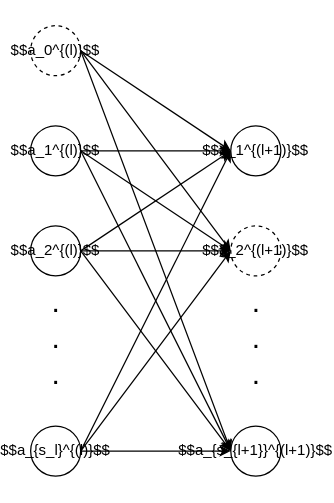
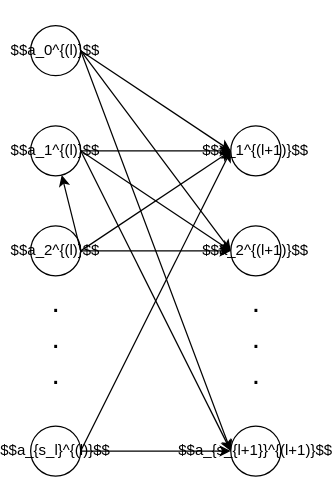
  <mxCell id="0" />
  <mxCell id="1" parent="0" />
- <mxCell id="2" value="$$a_0^{(l)}$$" style="ellipse;whiteSpace=wrap;html=1;aspect=fixed;dashed=1;" parent="1" vertex="1"><mxGeometry x="20" y="20" width="40" height="40" as="geometry" /></mxCell>
+ <mxCell id="2" value="$$a_0^{(l)}$$" style="ellipse;whiteSpace=wrap;html=1;aspect=fixed;" parent="1" vertex="1"><mxGeometry x="20" y="20" width="40" height="40" as="geometry" /></mxCell>
  <mxCell id="3" value="$$a_1^{(l)}$$" style="ellipse;whiteSpace=wrap;html=1;aspect=fixed;" parent="1" vertex="1"><mxGeometry x="20" y="100" width="40" height="40" as="geometry" /></mxCell>
  <mxCell id="4" value="$$a_2^{(l)}$$" style="ellipse;whiteSpace=wrap;html=1;aspect=fixed;" parent="1" vertex="1"><mxGeometry x="20" y="180" width="40" height="40" as="geometry" /></mxCell>
  <mxCell id="5" value="$$a_{s_l}^{(l)}$$" style="ellipse;whiteSpace=wrap;html=1;aspect=fixed;" parent="1" vertex="1"><mxGeometry x="20" y="340" width="40" height="40" as="geometry" /></mxCell>
  <mxCell id="6" value="$$a_1^{(l+1)}$$" style="ellipse;whiteSpace=wrap;html=1;aspect=fixed;" parent="1" vertex="1"><mxGeometry x="180" y="100" width="40" height="40" as="geometry" /></mxCell>
- <mxCell id="7" value="$$a_2^{(l+1)}$$" style="ellipse;whiteSpace=wrap;html=1;aspect=fixed;dashed=1;" parent="1" vertex="1"><mxGeometry x="180" y="180" width="40" height="40" as="geometry" /></mxCell>
+ <mxCell id="7" value="$$a_2^{(l+1)}$$" style="ellipse;whiteSpace=wrap;html=1;aspect=fixed;" parent="1" vertex="1"><mxGeometry x="180" y="180" width="40" height="40" as="geometry" /></mxCell>
  <mxCell id="8" value="&lt;span&gt;$$a_{s_{l+1}}^{(l+1)}$$&lt;/span&gt;" style="ellipse;whiteSpace=wrap;html=1;aspect=fixed;" parent="1" vertex="1"><mxGeometry x="180" y="340" width="40" height="40" as="geometry" /></mxCell>
  <mxCell id="9" value="" style="endArrow=classic;html=1;exitX=1;exitY=0.5;exitDx=0;exitDy=0;entryX=0;entryY=0.5;entryDx=0;entryDy=0;" parent="1" source="2" target="6" edge="1"><mxGeometry width="50" height="50" relative="1" as="geometry"><mxPoint x="340" y="250" as="sourcePoint" /><mxPoint x="390" y="200" as="targetPoint" /></mxGeometry></mxCell>
  <mxCell id="10" value="" style="endArrow=classic;html=1;exitX=1;exitY=0.5;exitDx=0;exitDy=0;entryX=0;entryY=0.5;entryDx=0;entryDy=0;" parent="1" source="3" target="6" edge="1"><mxGeometry width="50" height="50" relative="1" as="geometry"><mxPoint x="70" y="50" as="sourcePoint" /><mxPoint x="190" y="130" as="targetPoint" /></mxGeometry></mxCell>
  <mxCell id="11" value="" style="endArrow=classic;html=1;exitX=1;exitY=0.5;exitDx=0;exitDy=0;entryX=0;entryY=0.5;entryDx=0;entryDy=0;" parent="1" source="4" target="6" edge="1"><mxGeometry width="50" height="50" relative="1" as="geometry"><mxPoint x="80" y="60" as="sourcePoint" /><mxPoint x="200" y="140" as="targetPoint" /></mxGeometry></mxCell>
  <mxCell id="12" value="" style="endArrow=classic;html=1;exitX=1;exitY=0.5;exitDx=0;exitDy=0;entryX=0;entryY=0.5;entryDx=0;entryDy=0;" parent="1" source="5" target="6" edge="1"><mxGeometry width="50" height="50" relative="1" as="geometry"><mxPoint x="90" y="70" as="sourcePoint" /><mxPoint x="210" y="150" as="targetPoint" /></mxGeometry></mxCell>
  <mxCell id="13" value="" style="endArrow=classic;html=1;exitX=1;exitY=0.5;exitDx=0;exitDy=0;entryX=0;entryY=0.5;entryDx=0;entryDy=0;" parent="1" source="2" target="7" edge="1"><mxGeometry width="50" height="50" relative="1" as="geometry"><mxPoint x="100" y="80" as="sourcePoint" /><mxPoint x="220" y="160" as="targetPoint" /></mxGeometry></mxCell>
  <mxCell id="14" value="" style="endArrow=classic;html=1;exitX=1;exitY=0.5;exitDx=0;exitDy=0;entryX=0;entryY=0.5;entryDx=0;entryDy=0;" parent="1" source="2" target="8" edge="1"><mxGeometry width="50" height="50" relative="1" as="geometry"><mxPoint x="110" y="90" as="sourcePoint" /><mxPoint x="230" y="170" as="targetPoint" /></mxGeometry></mxCell>
  <mxCell id="15" value="" style="endArrow=classic;html=1;exitX=1;exitY=0.5;exitDx=0;exitDy=0;entryX=0;entryY=0.5;entryDx=0;entryDy=0;" parent="1" source="3" target="7" edge="1"><mxGeometry width="50" height="50" relative="1" as="geometry"><mxPoint x="120" y="100" as="sourcePoint" /><mxPoint x="240" y="180" as="targetPoint" /></mxGeometry></mxCell>
  <mxCell id="16" value="" style="endArrow=classic;html=1;exitX=1;exitY=0.5;exitDx=0;exitDy=0;entryX=0;entryY=0.5;entryDx=0;entryDy=0;" parent="1" source="4" target="7" edge="1"><mxGeometry width="50" height="50" relative="1" as="geometry"><mxPoint x="130" y="110" as="sourcePoint" /><mxPoint x="250" y="190" as="targetPoint" /></mxGeometry></mxCell>
- <mxCell id="17" value="" style="endArrow=classic;html=1;exitX=1;exitY=0.5;exitDx=0;exitDy=0;entryX=0;entryY=0.5;entryDx=0;entryDy=0;" parent="1" source="5" target="7" edge="1"><mxGeometry width="50" height="50" relative="1" as="geometry"><mxPoint x="140" y="120" as="sourcePoint" /><mxPoint x="260" y="200" as="targetPoint" /></mxGeometry></mxCell>
  <mxCell id="18" value="" style="endArrow=classic;html=1;exitX=1;exitY=0.5;exitDx=0;exitDy=0;entryX=0;entryY=0.5;entryDx=0;entryDy=0;" parent="1" source="3" target="8" edge="1"><mxGeometry width="50" height="50" relative="1" as="geometry"><mxPoint x="150" y="130" as="sourcePoint" /><mxPoint x="270" y="210" as="targetPoint" /></mxGeometry></mxCell>
- <mxCell id="19" value="" style="endArrow=classic;html=1;exitX=1;exitY=0.5;exitDx=0;exitDy=0;entryX=0;entryY=0.5;entryDx=0;entryDy=0;" parent="1" source="4" target="8" edge="1"><mxGeometry width="50" height="50" relative="1" as="geometry"><mxPoint x="160" y="140" as="sourcePoint" /><mxPoint x="280" y="220" as="targetPoint" /></mxGeometry></mxCell>
+ <mxCell id="19" value="" style="endArrow=classic;html=1;exitX=1;exitY=0.5;exitDx=0;exitDy=0;" parent="1" source="4" target="3" edge="1"><mxGeometry width="50" height="50" relative="1" as="geometry"><mxPoint x="160" y="140" as="sourcePoint" /><mxPoint x="280" y="220" as="targetPoint" /></mxGeometry></mxCell>
  <mxCell id="20" value="" style="endArrow=classic;html=1;exitX=1;exitY=0.5;exitDx=0;exitDy=0;entryX=0;entryY=0.5;entryDx=0;entryDy=0;" parent="1" source="5" target="8" edge="1"><mxGeometry width="50" height="50" relative="1" as="geometry"><mxPoint x="170" y="150" as="sourcePoint" /><mxPoint x="290" y="230" as="targetPoint" /></mxGeometry></mxCell>
  <mxCell id="21" value="&lt;font style=&quot;font-size: 24px&quot;&gt;.&lt;br&gt;.&lt;br&gt;.&lt;/font&gt;" style="text;html=1;align=center;verticalAlign=middle;resizable=0;points=[];autosize=1;" parent="1" vertex="1"><mxGeometry x="30" y="240" width="20" height="60" as="geometry" /></mxCell>
  <mxCell id="22" value="&lt;font style=&quot;font-size: 24px&quot;&gt;.&lt;br&gt;.&lt;br&gt;.&lt;/font&gt;" style="text;html=1;align=center;verticalAlign=middle;resizable=0;points=[];autosize=1;" parent="1" vertex="1"><mxGeometry x="190" y="240" width="20" height="60" as="geometry" /></mxCell>
